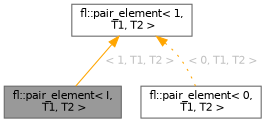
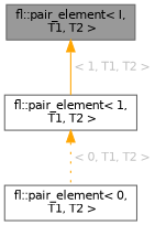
  digraph {
    node [color=gray40 fillcolor=white fontname=Helvetica fontsize=10 shape=box style=filled]
    edge [color=orange dir=back fontcolor=grey fontname=Helvetica fontsize=10 labelfontname=Helvetica labelfontsize=10]
    n1 [fillcolor=grey60 fontcolor=black height=0.2 label="fl::pair_element\< I,\l T1, T2 \>" width=0.4]
    n2 [height=0.2 label="fl::pair_element\< 1,\l T1, T2 \>" width=0.4]
    n3 [height=0.2 label="fl::pair_element\< 0,\l T1, T2 \>" width=0.4]
-   n2 -> n1 [label=" \< 1, T1, T2 \>" style=solid]
+   n1 -> n2 [label=" \< 1, T1, T2 \>" style=solid]
    n2 -> n3 [label=" \< 0, T1, T2 \>" style=dotted]
  }
